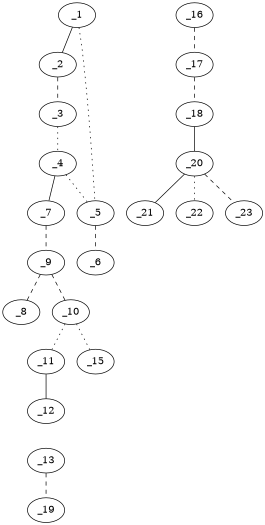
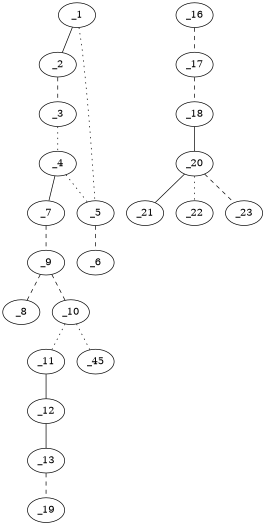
  graph {
    node [charge=0 chem=1 symbol="C  " x=4.5981 y=-3.0818]
    edge [style=dashed valence=1]
    _1 [x=7.9128 y=-3.4182]
    _2 [x=7.4128 y=-4.2842]
    _5 [x=7.2437 y=-2.6751]
    _3 [chem=5 symbol="S  " x=6.4346 y=-4.0763]
    _6 [x=7.4516 y=-1.6969]
    _4 [x=6.3301]
    _7 [x=5.4641 y=-2.5818]
    _9 [chem=4 symbol="N  " x=5.4641 y=-1.5818]
    _8 [chem=5 symbol="S  "]
    _10 [y=-1.0818]
    _11 [x=3.732 y=-1.5818]
-   _15 [y=-0.0818]
+   _15 [y=-0.0818 label=_45]
    _12 [x=2.866 y=-1.0818]
    _13 [x=2.866 y=-0.0818]
    _19 [chem=7 symbol="Cl " x=2 y=0.4182]
    _16 [x=3.7321 y=1.4182]
    _17 [chem=4 symbol="N  " y=1.9182]
    _18 [chem=2 symbol="O  " y=2.9182]
    _20 [x=5.4641 y=3.4182]
    _21 [x=6.3301 y=3.9182]
    _22 [x=5.9641 y=2.5522]
    _23 [x=4.9641 y=4.2842]
    _1 -- _2 [style=solid valence=2]
    _1 -- _5 [style=dotted]
    _2 -- _3
    _5 -- _6
    _3 -- _4 [style=dotted]
    _4 -- _5 [style=dotted valence=2]
    _4 -- _7 [style=solid]
    _7 -- _9
    _9 -- _8 [valence=2]
    _9 -- _10
    _10 -- _11 [style=dotted]
    _10 -- _15 [style=dotted valence=2]
    _11 -- _12 [style=solid valence=2]
+   _12 -- _13 [style=solid]
    _13 -- _19
    _16 -- _17 [valence=2]
    _17 -- _18
    _18 -- _20 [style=solid]
    _20 -- _21 [style=solid]
    _20 -- _22 [style=dotted]
    _20 -- _23
  }
